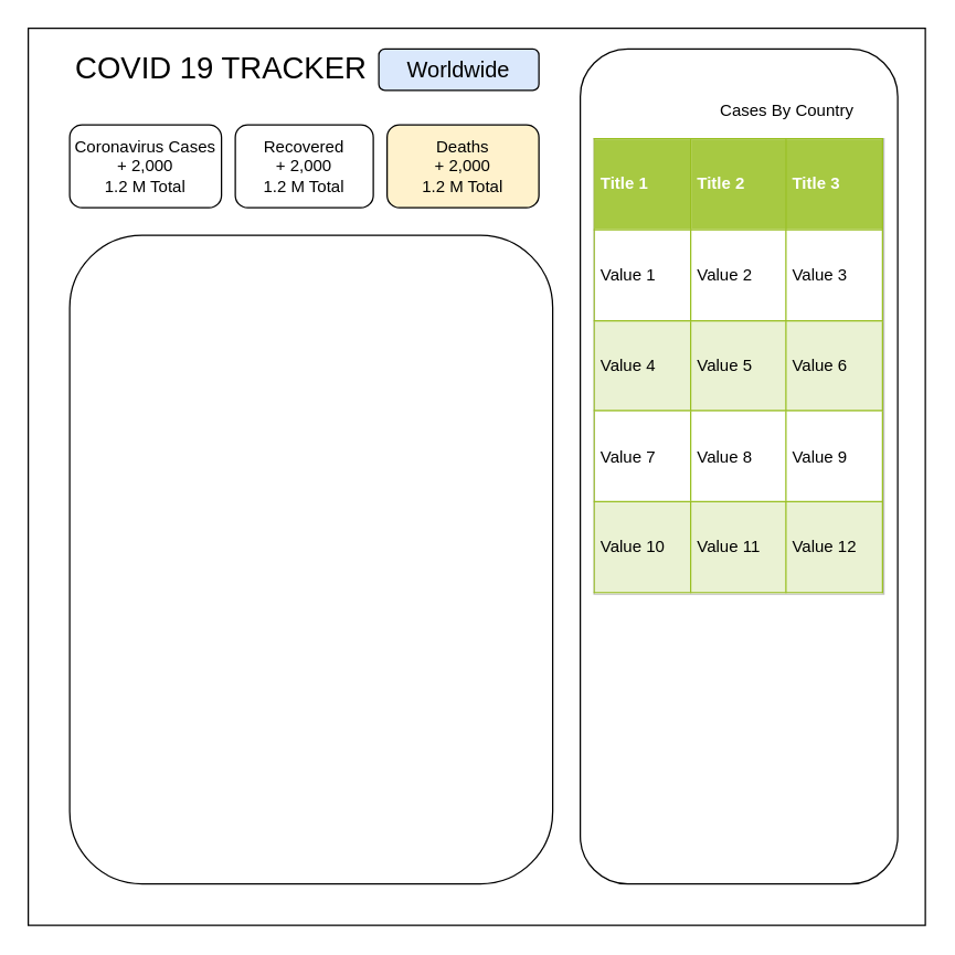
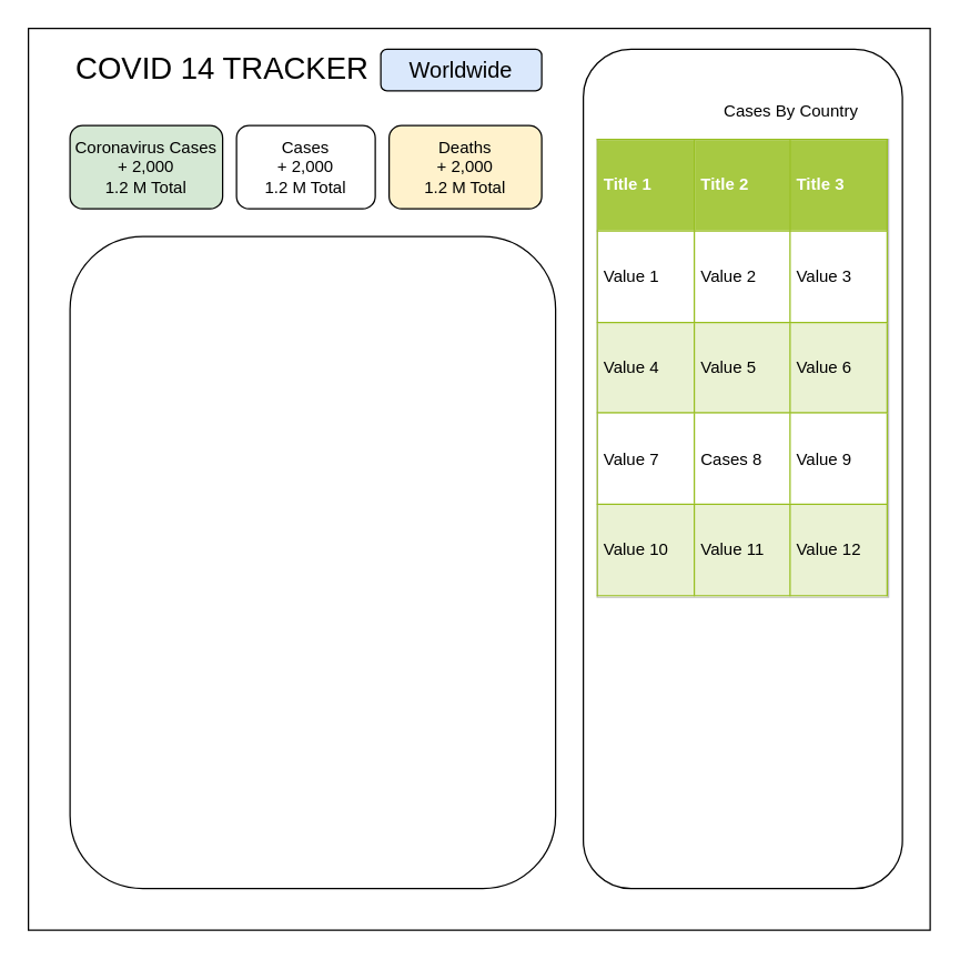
  <mxCell id="0" />
  <mxCell id="1" parent="0" />
  <mxCell id="2" value="" style="whiteSpace=wrap;html=1;aspect=fixed;" vertex="1" parent="1"><mxGeometry x="20" y="20" width="650" height="650" as="geometry" /></mxCell>
- <mxCell id="3" value="&lt;font style=&quot;font-size: 22px&quot;&gt;COVID 19 TRACKER&lt;/font&gt;" style="text;html=1;strokeColor=none;fillColor=none;align=center;verticalAlign=middle;whiteSpace=wrap;rounded=0;" vertex="1" parent="1"><mxGeometry x="50" y="40" width="220" height="20" as="geometry" /></mxCell>
+ <mxCell id="3" value="&lt;font style=&quot;font-size: 22px&quot;&gt;COVID 14 TRACKER&lt;/font&gt;" style="text;html=1;strokeColor=none;fillColor=none;align=center;verticalAlign=middle;whiteSpace=wrap;rounded=0;" vertex="1" parent="1"><mxGeometry x="50" y="40" width="220" height="20" as="geometry" /></mxCell>
  <mxCell id="4" value="&lt;font style=&quot;font-size: 16px&quot;&gt;Worldwide&lt;/font&gt;" style="rounded=1;whiteSpace=wrap;html=1;fillColor=#dae8fc;" vertex="1" parent="1"><mxGeometry x="274" y="35" width="116" height="30" as="geometry" /></mxCell>
- <mxCell id="5" value="Coronavirus Cases&lt;br&gt;+ 2,000&lt;br&gt;1.2 M Total" style="rounded=1;whiteSpace=wrap;html=1;" vertex="1" parent="1"><mxGeometry x="50" y="90" width="110" height="60" as="geometry" /></mxCell>
- <mxCell id="6" value="Recovered&lt;br&gt;+ 2,000&lt;br&gt;1.2 M Total" style="rounded=1;whiteSpace=wrap;html=1;" vertex="1" parent="1"><mxGeometry x="170" y="90" width="100" height="60" as="geometry" /></mxCell>
+ <mxCell id="5" value="Coronavirus Cases&lt;br&gt;+ 2,000&lt;br&gt;1.2 M Total" style="rounded=1;whiteSpace=wrap;html=1;fillColor=#d5e8d4;" vertex="1" parent="1"><mxGeometry x="50" y="90" width="110" height="60" as="geometry" /></mxCell>
+ <mxCell id="6" value="Cases&lt;br&gt;+ 2,000&lt;br&gt;1.2 M Total" style="rounded=1;whiteSpace=wrap;html=1;" vertex="1" parent="1"><mxGeometry x="170" y="90" width="100" height="60" as="geometry" /></mxCell>
  <mxCell id="7" value="&lt;span&gt;Deaths&lt;/span&gt;&lt;br&gt;&lt;span&gt;+ 2,000&lt;/span&gt;&lt;br&gt;&lt;span&gt;1.2 M Total&lt;/span&gt;" style="rounded=1;whiteSpace=wrap;html=1;fillColor=#fff2cc;" vertex="1" parent="1"><mxGeometry x="280" y="90" width="110" height="60" as="geometry" /></mxCell>
  <mxCell id="8" value="" style="rounded=1;whiteSpace=wrap;html=1;" vertex="1" parent="1"><mxGeometry x="50" y="170" width="350" height="470" as="geometry" /></mxCell>
  <mxCell id="9" value="" style="shape=image;html=1;verticalAlign=top;verticalLabelPosition=bottom;labelBackgroundColor=#ffffff;imageAspect=0;aspect=fixed;image=https://cdn3.iconfinder.com/data/icons/redmoon-google/512/google_maps-128.png" vertex="1" parent="1"><mxGeometry x="201" y="276" width="128" height="128" as="geometry" /></mxCell>
  <mxCell id="10" value="" style="rounded=1;whiteSpace=wrap;html=1;" vertex="1" parent="1"><mxGeometry x="420" y="35" width="230" height="605" as="geometry" /></mxCell>
  <mxCell id="11" value="Cases By Country" style="text;html=1;strokeColor=none;fillColor=none;align=center;verticalAlign=middle;whiteSpace=wrap;rounded=0;" vertex="1" parent="1"><mxGeometry x="520" y="70" width="100" height="20" as="geometry" /></mxCell>
  <mxCell id="12" value="" style="shape=image;html=1;verticalAlign=top;verticalLabelPosition=bottom;labelBackgroundColor=#ffffff;imageAspect=0;aspect=fixed;image=https://cdn0.iconfinder.com/data/icons/infographic-bar-vol-9/512/3-128.png" vertex="1" parent="1"><mxGeometry x="480" y="445" width="128" height="128" as="geometry" /></mxCell>
- <mxCell id="13" value="&lt;table border=&quot;1&quot; width=&quot;100%&quot; height=&quot;100%&quot; cellpadding=&quot;4&quot; style=&quot;width:100%;height:100%;border-collapse:collapse;&quot;&gt;&lt;tr style=&quot;background-color:#A7C942;color:#ffffff;border:1px solid #98bf21;&quot;&gt;&lt;th align=&quot;left&quot;&gt;Title 1&lt;/th&gt;&lt;th align=&quot;left&quot;&gt;Title 2&lt;/th&gt;&lt;th align=&quot;left&quot;&gt;Title 3&lt;/th&gt;&lt;/tr&gt;&lt;tr style=&quot;border:1px solid #98bf21;&quot;&gt;&lt;td&gt;Value 1&lt;/td&gt;&lt;td&gt;Value 2&lt;/td&gt;&lt;td&gt;Value 3&lt;/td&gt;&lt;/tr&gt;&lt;tr style=&quot;background-color:#EAF2D3;border:1px solid #98bf21;&quot;&gt;&lt;td&gt;Value 4&lt;/td&gt;&lt;td&gt;Value 5&lt;/td&gt;&lt;td&gt;Value 6&lt;/td&gt;&lt;/tr&gt;&lt;tr style=&quot;border:1px solid #98bf21;&quot;&gt;&lt;td&gt;Value 7&lt;/td&gt;&lt;td&gt;Value 8&lt;/td&gt;&lt;td&gt;Value 9&lt;/td&gt;&lt;/tr&gt;&lt;tr style=&quot;background-color:#EAF2D3;border:1px solid #98bf21;&quot;&gt;&lt;td&gt;Value 10&lt;/td&gt;&lt;td&gt;Value 11&lt;/td&gt;&lt;td&gt;Value 12&lt;/td&gt;&lt;/tr&gt;&lt;/table&gt;" style="text;html=1;strokeColor=#c0c0c0;fillColor=#ffffff;overflow=fill;rounded=0;" vertex="1" parent="1"><mxGeometry x="430" y="100" width="210" height="330" as="geometry" /></mxCell>
+ <mxCell id="13" value="&lt;table border=&quot;1&quot; width=&quot;100%&quot; height=&quot;100%&quot; cellpadding=&quot;4&quot; style=&quot;width:100%;height:100%;border-collapse:collapse;&quot;&gt;&lt;tr style=&quot;background-color:#A7C942;color:#ffffff;border:1px solid #98bf21;&quot;&gt;&lt;th align=&quot;left&quot;&gt;Title 1&lt;/th&gt;&lt;th align=&quot;left&quot;&gt;Title 2&lt;/th&gt;&lt;th align=&quot;left&quot;&gt;Title 3&lt;/th&gt;&lt;/tr&gt;&lt;tr style=&quot;border:1px solid #98bf21;&quot;&gt;&lt;td&gt;Value 1&lt;/td&gt;&lt;td&gt;Value 2&lt;/td&gt;&lt;td&gt;Value 3&lt;/td&gt;&lt;/tr&gt;&lt;tr style=&quot;background-color:#EAF2D3;border:1px solid #98bf21;&quot;&gt;&lt;td&gt;Value 4&lt;/td&gt;&lt;td&gt;Value 5&lt;/td&gt;&lt;td&gt;Value 6&lt;/td&gt;&lt;/tr&gt;&lt;tr style=&quot;border:1px solid #98bf21;&quot;&gt;&lt;td&gt;Value 7&lt;/td&gt;&lt;td&gt;Cases 8&lt;/td&gt;&lt;td&gt;Value 9&lt;/td&gt;&lt;/tr&gt;&lt;tr style=&quot;background-color:#EAF2D3;border:1px solid #98bf21;&quot;&gt;&lt;td&gt;Value 10&lt;/td&gt;&lt;td&gt;Value 11&lt;/td&gt;&lt;td&gt;Value 12&lt;/td&gt;&lt;/tr&gt;&lt;/table&gt;" style="text;html=1;strokeColor=#c0c0c0;fillColor=#ffffff;overflow=fill;rounded=0;" vertex="1" parent="1"><mxGeometry x="430" y="100" width="210" height="330" as="geometry" /></mxCell>
